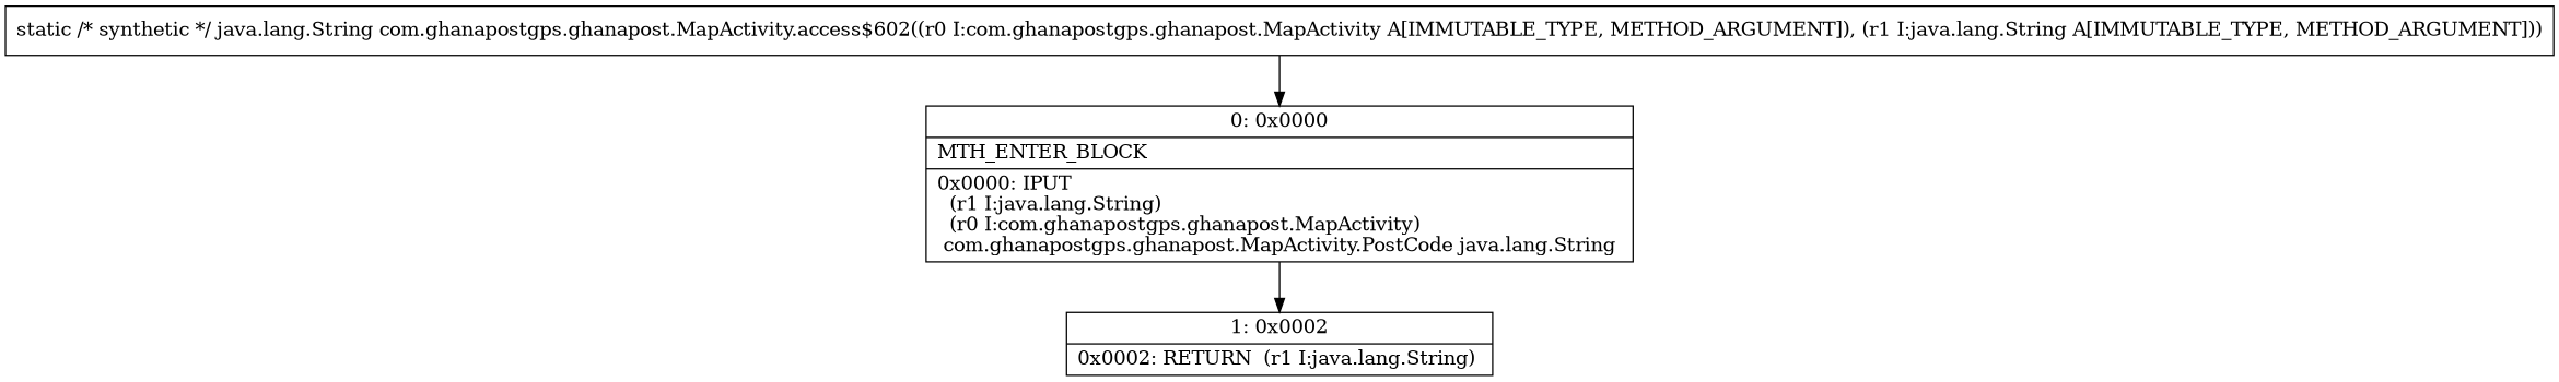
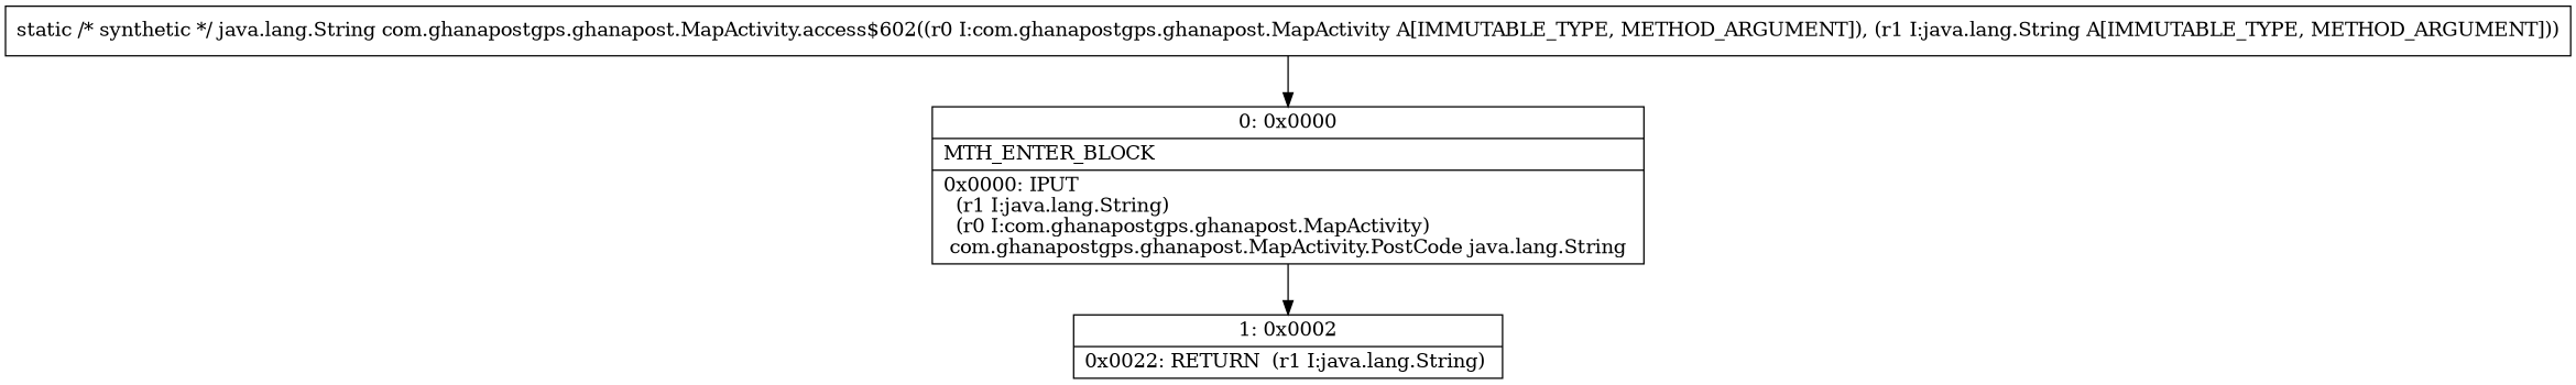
  digraph {
    node [shape=record]
    n1 [label="{0\:\ 0x0000|MTH_ENTER_BLOCK\l|0x0000: IPUT  \l  (r1 I:java.lang.String)\l  (r0 I:com.ghanapostgps.ghanapost.MapActivity)\l com.ghanapostgps.ghanapost.MapActivity.PostCode java.lang.String \l}"]
-   n2 [label="{1\:\ 0x0002|0x0002: RETURN  (r1 I:java.lang.String) \l}"]
+   n2 [label="{1\:\ 0x0002|0x0022: RETURN  (r1 I:java.lang.String) \l}"]
    n3 [label="{static \/* synthetic *\/ java.lang.String com.ghanapostgps.ghanapost.MapActivity.access$602((r0 I:com.ghanapostgps.ghanapost.MapActivity A[IMMUTABLE_TYPE, METHOD_ARGUMENT]), (r1 I:java.lang.String A[IMMUTABLE_TYPE, METHOD_ARGUMENT])) }"]
    n1 -> n2
    n3 -> n1
  }
